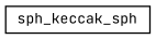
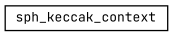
  digraph {
    rankdir=TB
    fontname="JetBrains Mono"
-   n1 [color=black fillcolor=white fontname="JetBrains Mono" fontsize=10 height=0.2 label=sph_keccak_sph shape=record style=filled width=0.4]
+   n1 [color=black fillcolor=white fontname="JetBrains Mono" fontsize=10 height=0.2 label=sph_keccak_context shape=record style=filled width=0.4]
  }
